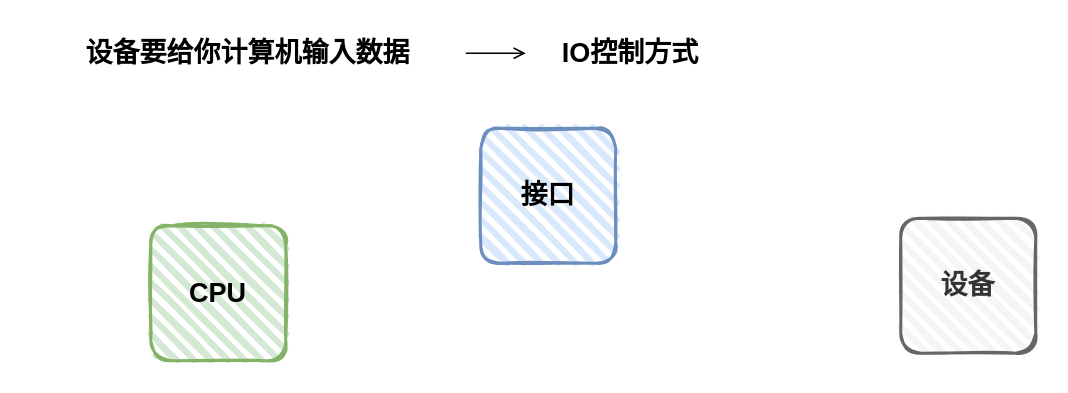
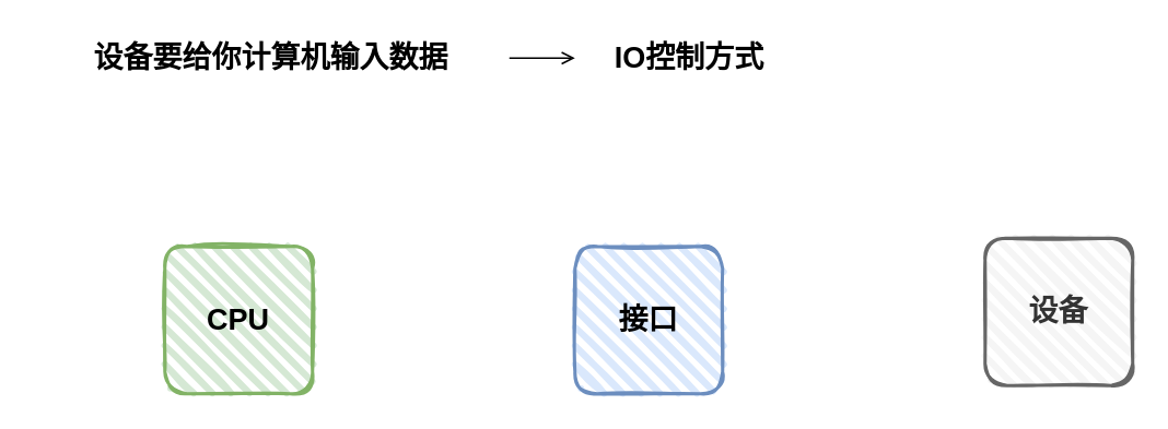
  <mxCell id="0" />
  <mxCell id="1" parent="0" />
  <mxCell id="2" value="&lt;font style=&quot;font-size: 18px&quot;&gt;&lt;b&gt;CPU&lt;/b&gt;&lt;/font&gt;" style="rounded=1;whiteSpace=wrap;html=1;strokeWidth=2;fillWeight=4;hachureGap=8;hachureAngle=45;fillColor=#d5e8d4;sketch=1;strokeColor=#82b366;" vertex="1" parent="1"><mxGeometry x="100" y="150" width="90" height="90" as="geometry" /></mxCell>
- <mxCell id="3" value="&lt;span style=&quot;font-size: 18px&quot;&gt;&lt;b&gt;接口&lt;/b&gt;&lt;/span&gt;" style="rounded=1;whiteSpace=wrap;html=1;strokeWidth=2;fillWeight=4;hachureGap=8;hachureAngle=45;fillColor=#dae8fc;sketch=1;strokeColor=#6c8ebf;" vertex="1" parent="1"><mxGeometry x="320" y="85" width="90" height="90" as="geometry" /></mxCell>
+ <mxCell id="3" value="&lt;span style=&quot;font-size: 18px&quot;&gt;&lt;b&gt;接口&lt;/b&gt;&lt;/span&gt;" style="rounded=1;whiteSpace=wrap;html=1;strokeWidth=2;fillWeight=4;hachureGap=8;hachureAngle=45;fillColor=#dae8fc;sketch=1;strokeColor=#6c8ebf;" vertex="1" parent="1"><mxGeometry x="350" y="150" width="90" height="90" as="geometry" /></mxCell>
  <mxCell id="4" value="&lt;span style=&quot;font-size: 18px&quot;&gt;&lt;b&gt;设备&lt;/b&gt;&lt;/span&gt;" style="rounded=1;whiteSpace=wrap;html=1;strokeWidth=2;fillWeight=4;hachureGap=8;hachureAngle=45;fillColor=#f5f5f5;sketch=1;strokeColor=#666666;fontColor=#333333;" vertex="1" parent="1"><mxGeometry x="600" y="145" width="90" height="90" as="geometry" /></mxCell>
  <mxCell id="5" style="edgeStyle=orthogonalEdgeStyle;rounded=0;orthogonalLoop=1;jettySize=auto;html=1;fontSize=18;endArrow=open;endFill=0;" edge="1" parent="1" source="6" target="7"><mxGeometry relative="1" as="geometry" /></mxCell>
  <mxCell id="6" value="设备要给你计算机输入数据" style="text;html=1;strokeColor=none;fillColor=none;align=center;verticalAlign=middle;whiteSpace=wrap;rounded=0;fontSize=18;fontStyle=1" vertex="1" parent="1"><mxGeometry x="20" y="20" width="290" height="30" as="geometry" /></mxCell>
  <mxCell id="7" value="IO控制方式" style="text;html=1;strokeColor=none;fillColor=none;align=center;verticalAlign=middle;whiteSpace=wrap;rounded=0;fontSize=18;fontStyle=1" vertex="1" parent="1"><mxGeometry x="350" y="20" width="140" height="30" as="geometry" /></mxCell>
